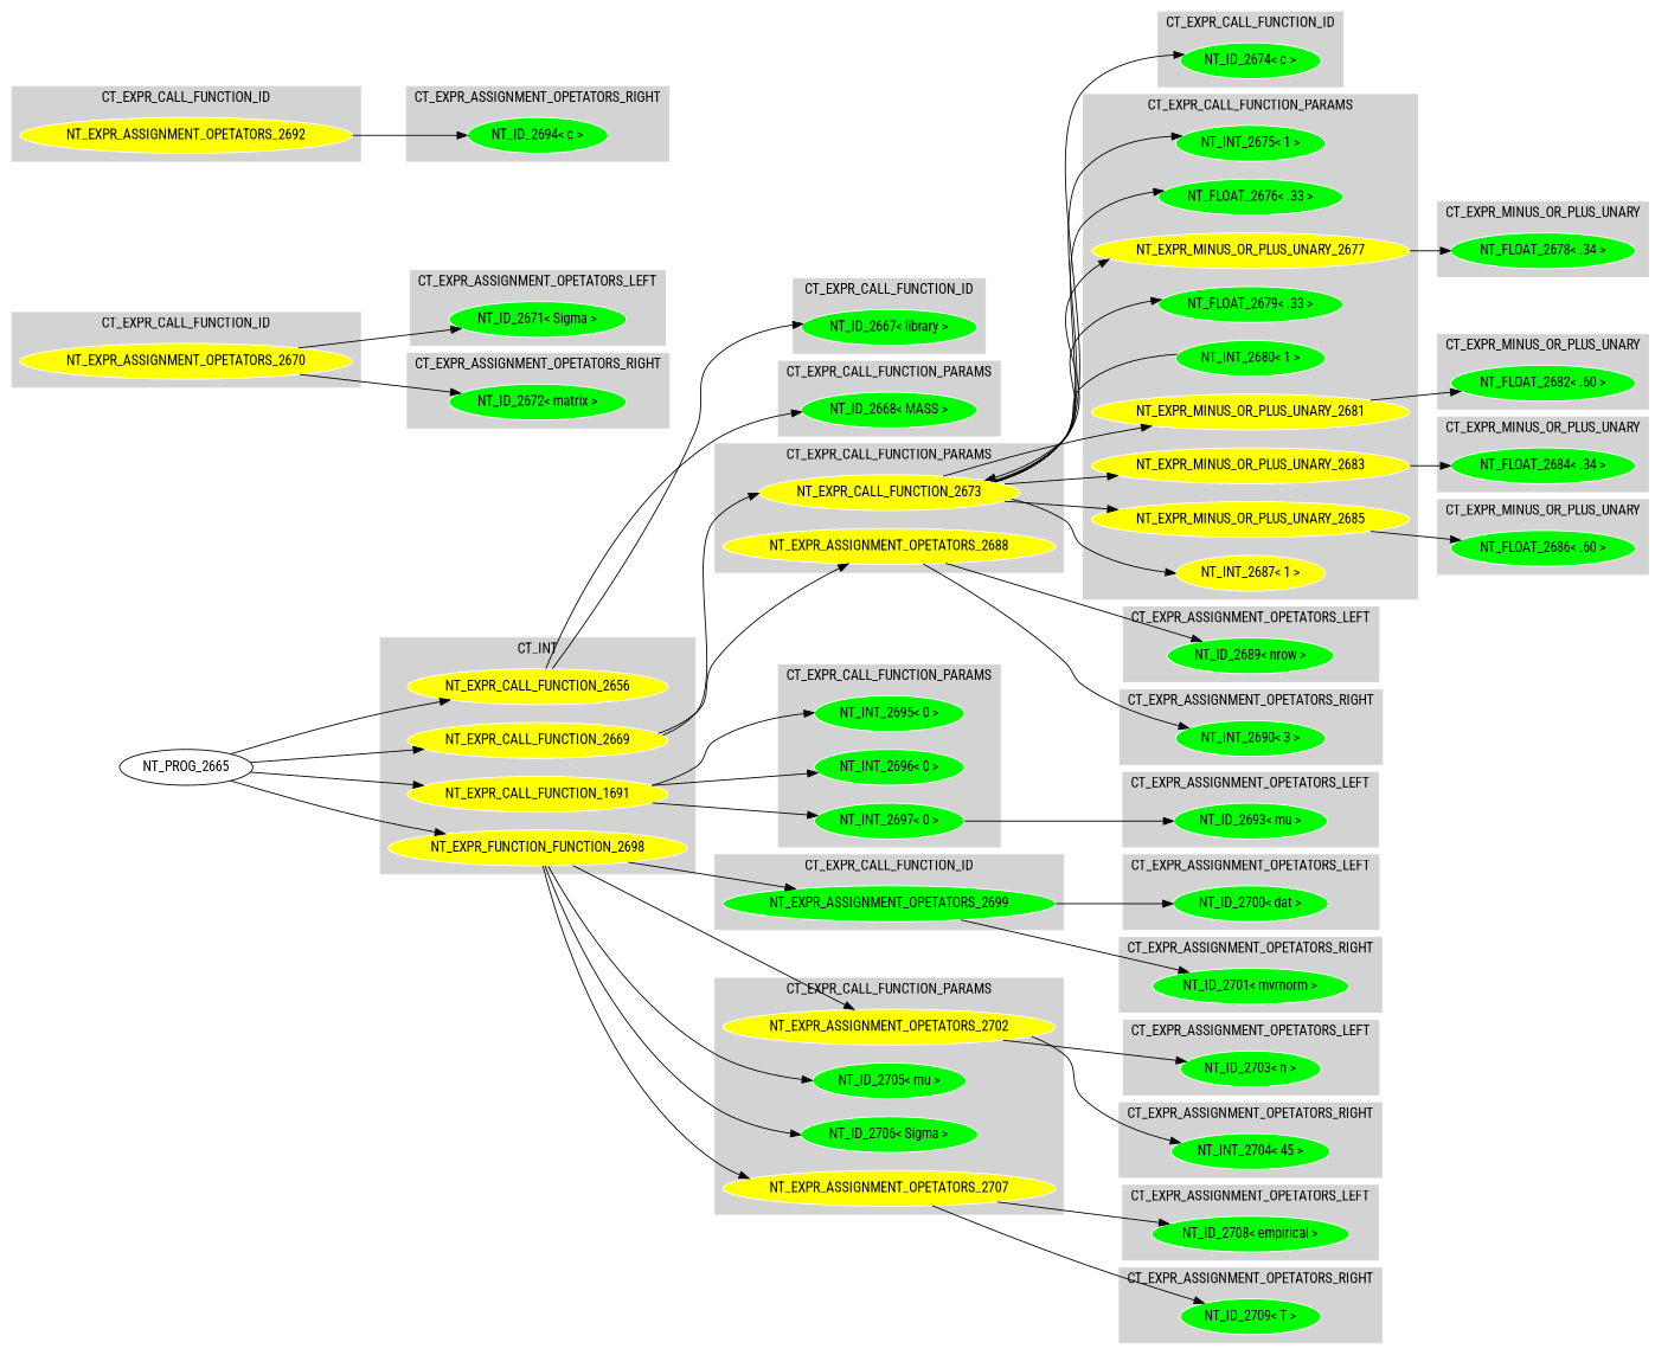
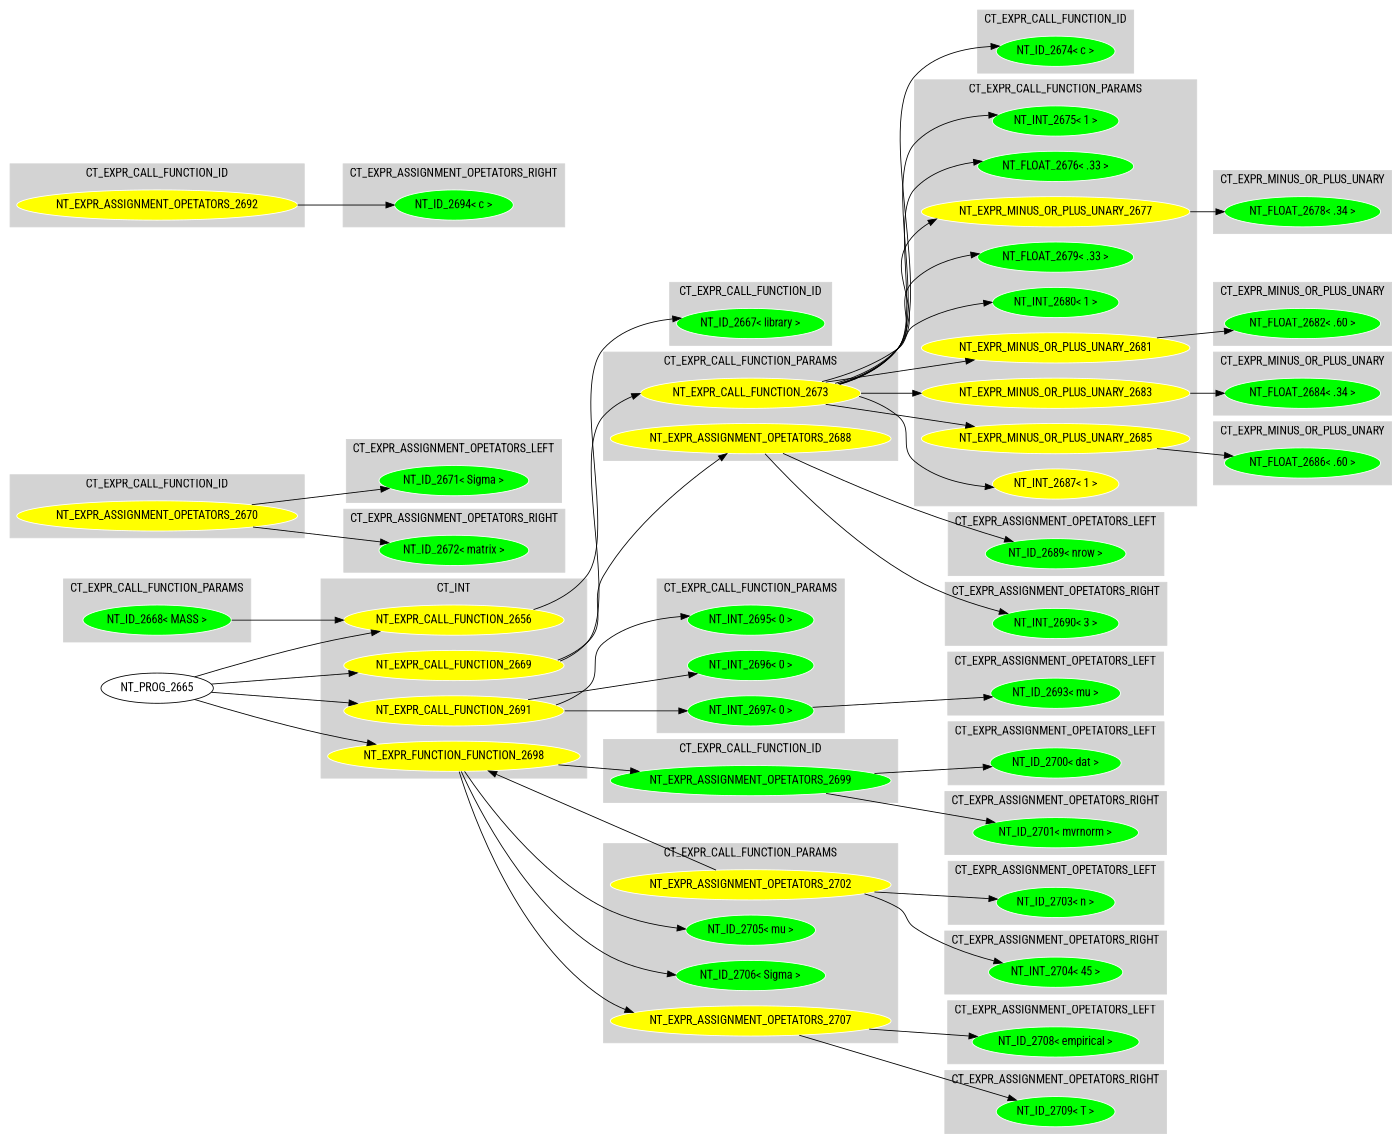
  digraph {
    fontname="Roboto Condensed"
    rankdir=LR
    node [color=white fillcolor=green fontname="Roboto Condensed" style=filled]
    edge [fontname="Roboto Condensed"]
    n1 [fillcolor=yellow label=NT_EXPR_CALL_FUNCTION_2656]
    NT_EXPR_CALL_FUNCTION_2669 [fillcolor=yellow]
-   NT_EXPR_CALL_FUNCTION_2691 [fillcolor=yellow label=NT_EXPR_CALL_FUNCTION_1691]
+   NT_EXPR_CALL_FUNCTION_2691 [fillcolor=yellow]
    n4 [fillcolor=yellow label=NT_EXPR_FUNCTION_FUNCTION_2698]
    "NT_ID_2667< library >"
    "NT_ID_2668< MASS >"
    NT_EXPR_ASSIGNMENT_OPETATORS_2670 [fillcolor=yellow]
    NT_EXPR_CALL_FUNCTION_2673 [fillcolor=yellow]
    NT_EXPR_ASSIGNMENT_OPETATORS_2688 [fillcolor=yellow]
    "NT_ID_2671< Sigma >"
    "NT_ID_2672< matrix >"
    "NT_ID_2674< c >"
    "NT_INT_2675< 1 >"
    "NT_FLOAT_2676< .33 >"
    NT_EXPR_MINUS_OR_PLUS_UNARY_2677 [fillcolor=yellow]
    "NT_FLOAT_2679< .33 >"
    "NT_INT_2680< 1 >"
    NT_EXPR_MINUS_OR_PLUS_UNARY_2681 [fillcolor=yellow]
    NT_EXPR_MINUS_OR_PLUS_UNARY_2683 [fillcolor=yellow]
    NT_EXPR_MINUS_OR_PLUS_UNARY_2685 [fillcolor=yellow]
    "NT_INT_2687< 1 >" [fillcolor=yellow]
    "NT_FLOAT_2678< .34 >"
    "NT_FLOAT_2682< .60 >"
    "NT_FLOAT_2684< .34 >"
    "NT_FLOAT_2686< .60 >"
    "NT_ID_2689< nrow >"
    "NT_INT_2690< 3 >"
    NT_EXPR_ASSIGNMENT_OPETATORS_2692 [fillcolor=yellow]
    "NT_INT_2695< 0 >"
    "NT_INT_2696< 0 >"
    "NT_INT_2697< 0 >"
    "NT_ID_2693< mu >"
    "NT_ID_2694< c >"
    NT_EXPR_ASSIGNMENT_OPETATORS_2699
    NT_EXPR_ASSIGNMENT_OPETATORS_2702 [fillcolor=yellow]
    "NT_ID_2705< mu >"
    "NT_ID_2706< Sigma >"
    NT_EXPR_ASSIGNMENT_OPETATORS_2707 [fillcolor=yellow]
    "NT_ID_2700< dat >"
    "NT_ID_2701< mvrnorm >"
    "NT_ID_2703< n >"
    "NT_INT_2704< 45 >"
    "NT_ID_2708< empirical >"
    "NT_ID_2709< T >"
    NT_PROG_2665 [color="" fillcolor="" style=""]
    subgraph cluster_1 {
      color=lightgrey
      label=CT_INT
      style=filled
      n1
      NT_EXPR_CALL_FUNCTION_2669
      NT_EXPR_CALL_FUNCTION_2691
      n4
    }
    subgraph cluster_2 {
      color=lightgrey
      label=CT_EXPR_CALL_FUNCTION_ID
      style=filled
      "NT_ID_2667< library >"
    }
    subgraph cluster_3 {
      color=lightgrey
      label=CT_EXPR_CALL_FUNCTION_PARAMS
      style=filled
      "NT_ID_2668< MASS >"
    }
    subgraph cluster_4 {
      color=lightgrey
      label=CT_EXPR_CALL_FUNCTION_ID
      style=filled
      NT_EXPR_ASSIGNMENT_OPETATORS_2670
    }
    subgraph cluster_5 {
      color=lightgrey
      label=CT_EXPR_CALL_FUNCTION_PARAMS
      style=filled
      NT_EXPR_CALL_FUNCTION_2673
      NT_EXPR_ASSIGNMENT_OPETATORS_2688
    }
    subgraph cluster_6 {
      color=lightgrey
      label=CT_EXPR_ASSIGNMENT_OPETATORS_LEFT
      style=filled
      "NT_ID_2671< Sigma >"
    }
    subgraph cluster_7 {
      color=lightgrey
      label=CT_EXPR_ASSIGNMENT_OPETATORS_RIGHT
      style=filled
      "NT_ID_2672< matrix >"
    }
    subgraph cluster_8 {
      color=lightgrey
      label=CT_EXPR_CALL_FUNCTION_ID
      style=filled
      "NT_ID_2674< c >"
    }
    subgraph cluster_9 {
      color=lightgrey
      label=CT_EXPR_CALL_FUNCTION_PARAMS
      style=filled
      "NT_INT_2675< 1 >"
      "NT_FLOAT_2676< .33 >"
      NT_EXPR_MINUS_OR_PLUS_UNARY_2677
      "NT_FLOAT_2679< .33 >"
      "NT_INT_2680< 1 >"
      NT_EXPR_MINUS_OR_PLUS_UNARY_2681
      NT_EXPR_MINUS_OR_PLUS_UNARY_2683
      NT_EXPR_MINUS_OR_PLUS_UNARY_2685
      "NT_INT_2687< 1 >"
    }
    subgraph cluster_10 {
      color=lightgrey
      label=CT_EXPR_MINUS_OR_PLUS_UNARY
      style=filled
      "NT_FLOAT_2678< .34 >"
    }
    subgraph cluster_11 {
      color=lightgrey
      label=CT_EXPR_MINUS_OR_PLUS_UNARY
      style=filled
      "NT_FLOAT_2682< .60 >"
    }
    subgraph cluster_12 {
      color=lightgrey
      label=CT_EXPR_MINUS_OR_PLUS_UNARY
      style=filled
      "NT_FLOAT_2684< .34 >"
    }
    subgraph cluster_13 {
      color=lightgrey
      label=CT_EXPR_MINUS_OR_PLUS_UNARY
      style=filled
      "NT_FLOAT_2686< .60 >"
    }
    subgraph cluster_14 {
      color=lightgrey
      label=CT_EXPR_ASSIGNMENT_OPETATORS_LEFT
      style=filled
      "NT_ID_2689< nrow >"
    }
    subgraph cluster_15 {
      color=lightgrey
      label=CT_EXPR_ASSIGNMENT_OPETATORS_RIGHT
      style=filled
      "NT_INT_2690< 3 >"
    }
    subgraph cluster_16 {
      color=lightgrey
      label=CT_EXPR_CALL_FUNCTION_ID
      style=filled
      NT_EXPR_ASSIGNMENT_OPETATORS_2692
    }
    subgraph cluster_17 {
      color=lightgrey
      label=CT_EXPR_CALL_FUNCTION_PARAMS
      style=filled
      "NT_INT_2695< 0 >"
      "NT_INT_2696< 0 >"
      "NT_INT_2697< 0 >"
    }
    subgraph cluster_18 {
      color=lightgrey
      label=CT_EXPR_ASSIGNMENT_OPETATORS_LEFT
      style=filled
      "NT_ID_2693< mu >"
    }
    subgraph cluster_19 {
      color=lightgrey
      label=CT_EXPR_ASSIGNMENT_OPETATORS_RIGHT
      style=filled
      "NT_ID_2694< c >"
    }
    subgraph cluster_20 {
      color=lightgrey
      label=CT_EXPR_CALL_FUNCTION_ID
      style=filled
      NT_EXPR_ASSIGNMENT_OPETATORS_2699
    }
    subgraph cluster_21 {
      color=lightgrey
      label=CT_EXPR_CALL_FUNCTION_PARAMS
      style=filled
      NT_EXPR_ASSIGNMENT_OPETATORS_2702
      "NT_ID_2705< mu >"
      "NT_ID_2706< Sigma >"
      NT_EXPR_ASSIGNMENT_OPETATORS_2707
    }
    subgraph cluster_22 {
      color=lightgrey
      label=CT_EXPR_ASSIGNMENT_OPETATORS_LEFT
      style=filled
      "NT_ID_2700< dat >"
    }
    subgraph cluster_23 {
      color=lightgrey
      label=CT_EXPR_ASSIGNMENT_OPETATORS_RIGHT
      style=filled
      "NT_ID_2701< mvrnorm >"
    }
    subgraph cluster_24 {
      color=lightgrey
      label=CT_EXPR_ASSIGNMENT_OPETATORS_LEFT
      style=filled
      "NT_ID_2703< n >"
    }
    subgraph cluster_25 {
      color=lightgrey
      label=CT_EXPR_ASSIGNMENT_OPETATORS_RIGHT
      style=filled
      "NT_INT_2704< 45 >"
    }
    subgraph cluster_26 {
      color=lightgrey
      label=CT_EXPR_ASSIGNMENT_OPETATORS_LEFT
      style=filled
      "NT_ID_2708< empirical >"
    }
    subgraph cluster_27 {
      color=lightgrey
      label=CT_EXPR_ASSIGNMENT_OPETATORS_RIGHT
      style=filled
      "NT_ID_2709< T >"
    }
    n1 -> "NT_ID_2667< library >"
-   n1 -> "NT_ID_2668< MASS >"
+   "NT_ID_2668< MASS >" -> n1
    NT_EXPR_CALL_FUNCTION_2669 -> NT_EXPR_CALL_FUNCTION_2673
    NT_EXPR_CALL_FUNCTION_2669 -> NT_EXPR_ASSIGNMENT_OPETATORS_2688
    NT_EXPR_CALL_FUNCTION_2691 -> "NT_INT_2695< 0 >"
    NT_EXPR_CALL_FUNCTION_2691 -> "NT_INT_2696< 0 >"
    NT_EXPR_CALL_FUNCTION_2691 -> "NT_INT_2697< 0 >"
    n4 -> NT_EXPR_ASSIGNMENT_OPETATORS_2699
-   n4 -> NT_EXPR_ASSIGNMENT_OPETATORS_2702
+   NT_EXPR_ASSIGNMENT_OPETATORS_2702 -> n4
    n4 -> "NT_ID_2705< mu >"
    n4 -> "NT_ID_2706< Sigma >"
    n4 -> NT_EXPR_ASSIGNMENT_OPETATORS_2707
    NT_EXPR_ASSIGNMENT_OPETATORS_2670 -> "NT_ID_2671< Sigma >"
    NT_EXPR_ASSIGNMENT_OPETATORS_2670 -> "NT_ID_2672< matrix >"
    NT_EXPR_CALL_FUNCTION_2673 -> "NT_ID_2674< c >"
    NT_EXPR_CALL_FUNCTION_2673 -> "NT_INT_2675< 1 >"
    NT_EXPR_CALL_FUNCTION_2673 -> "NT_FLOAT_2676< .33 >"
    NT_EXPR_CALL_FUNCTION_2673 -> NT_EXPR_MINUS_OR_PLUS_UNARY_2677
    NT_EXPR_CALL_FUNCTION_2673 -> "NT_FLOAT_2679< .33 >"
-   "NT_INT_2680< 1 >" -> NT_EXPR_CALL_FUNCTION_2673
+   NT_EXPR_CALL_FUNCTION_2673 -> "NT_INT_2680< 1 >"
    NT_EXPR_CALL_FUNCTION_2673 -> NT_EXPR_MINUS_OR_PLUS_UNARY_2681
    NT_EXPR_CALL_FUNCTION_2673 -> NT_EXPR_MINUS_OR_PLUS_UNARY_2683
    NT_EXPR_CALL_FUNCTION_2673 -> NT_EXPR_MINUS_OR_PLUS_UNARY_2685
    NT_EXPR_CALL_FUNCTION_2673 -> "NT_INT_2687< 1 >"
    NT_EXPR_ASSIGNMENT_OPETATORS_2688 -> "NT_ID_2689< nrow >"
    NT_EXPR_ASSIGNMENT_OPETATORS_2688 -> "NT_INT_2690< 3 >"
    NT_EXPR_MINUS_OR_PLUS_UNARY_2677 -> "NT_FLOAT_2678< .34 >"
    NT_EXPR_MINUS_OR_PLUS_UNARY_2681 -> "NT_FLOAT_2682< .60 >"
    NT_EXPR_MINUS_OR_PLUS_UNARY_2683 -> "NT_FLOAT_2684< .34 >"
    NT_EXPR_MINUS_OR_PLUS_UNARY_2685 -> "NT_FLOAT_2686< .60 >"
    NT_EXPR_ASSIGNMENT_OPETATORS_2692 -> "NT_ID_2694< c >"
    "NT_INT_2697< 0 >" -> "NT_ID_2693< mu >"
    NT_EXPR_ASSIGNMENT_OPETATORS_2699 -> "NT_ID_2700< dat >"
    NT_EXPR_ASSIGNMENT_OPETATORS_2699 -> "NT_ID_2701< mvrnorm >"
    NT_EXPR_ASSIGNMENT_OPETATORS_2702 -> "NT_ID_2703< n >"
    NT_EXPR_ASSIGNMENT_OPETATORS_2702 -> "NT_INT_2704< 45 >"
    NT_EXPR_ASSIGNMENT_OPETATORS_2707 -> "NT_ID_2708< empirical >"
    NT_EXPR_ASSIGNMENT_OPETATORS_2707 -> "NT_ID_2709< T >"
    NT_PROG_2665 -> n1
    NT_PROG_2665 -> NT_EXPR_CALL_FUNCTION_2669
    NT_PROG_2665 -> NT_EXPR_CALL_FUNCTION_2691
    NT_PROG_2665 -> n4
  }
